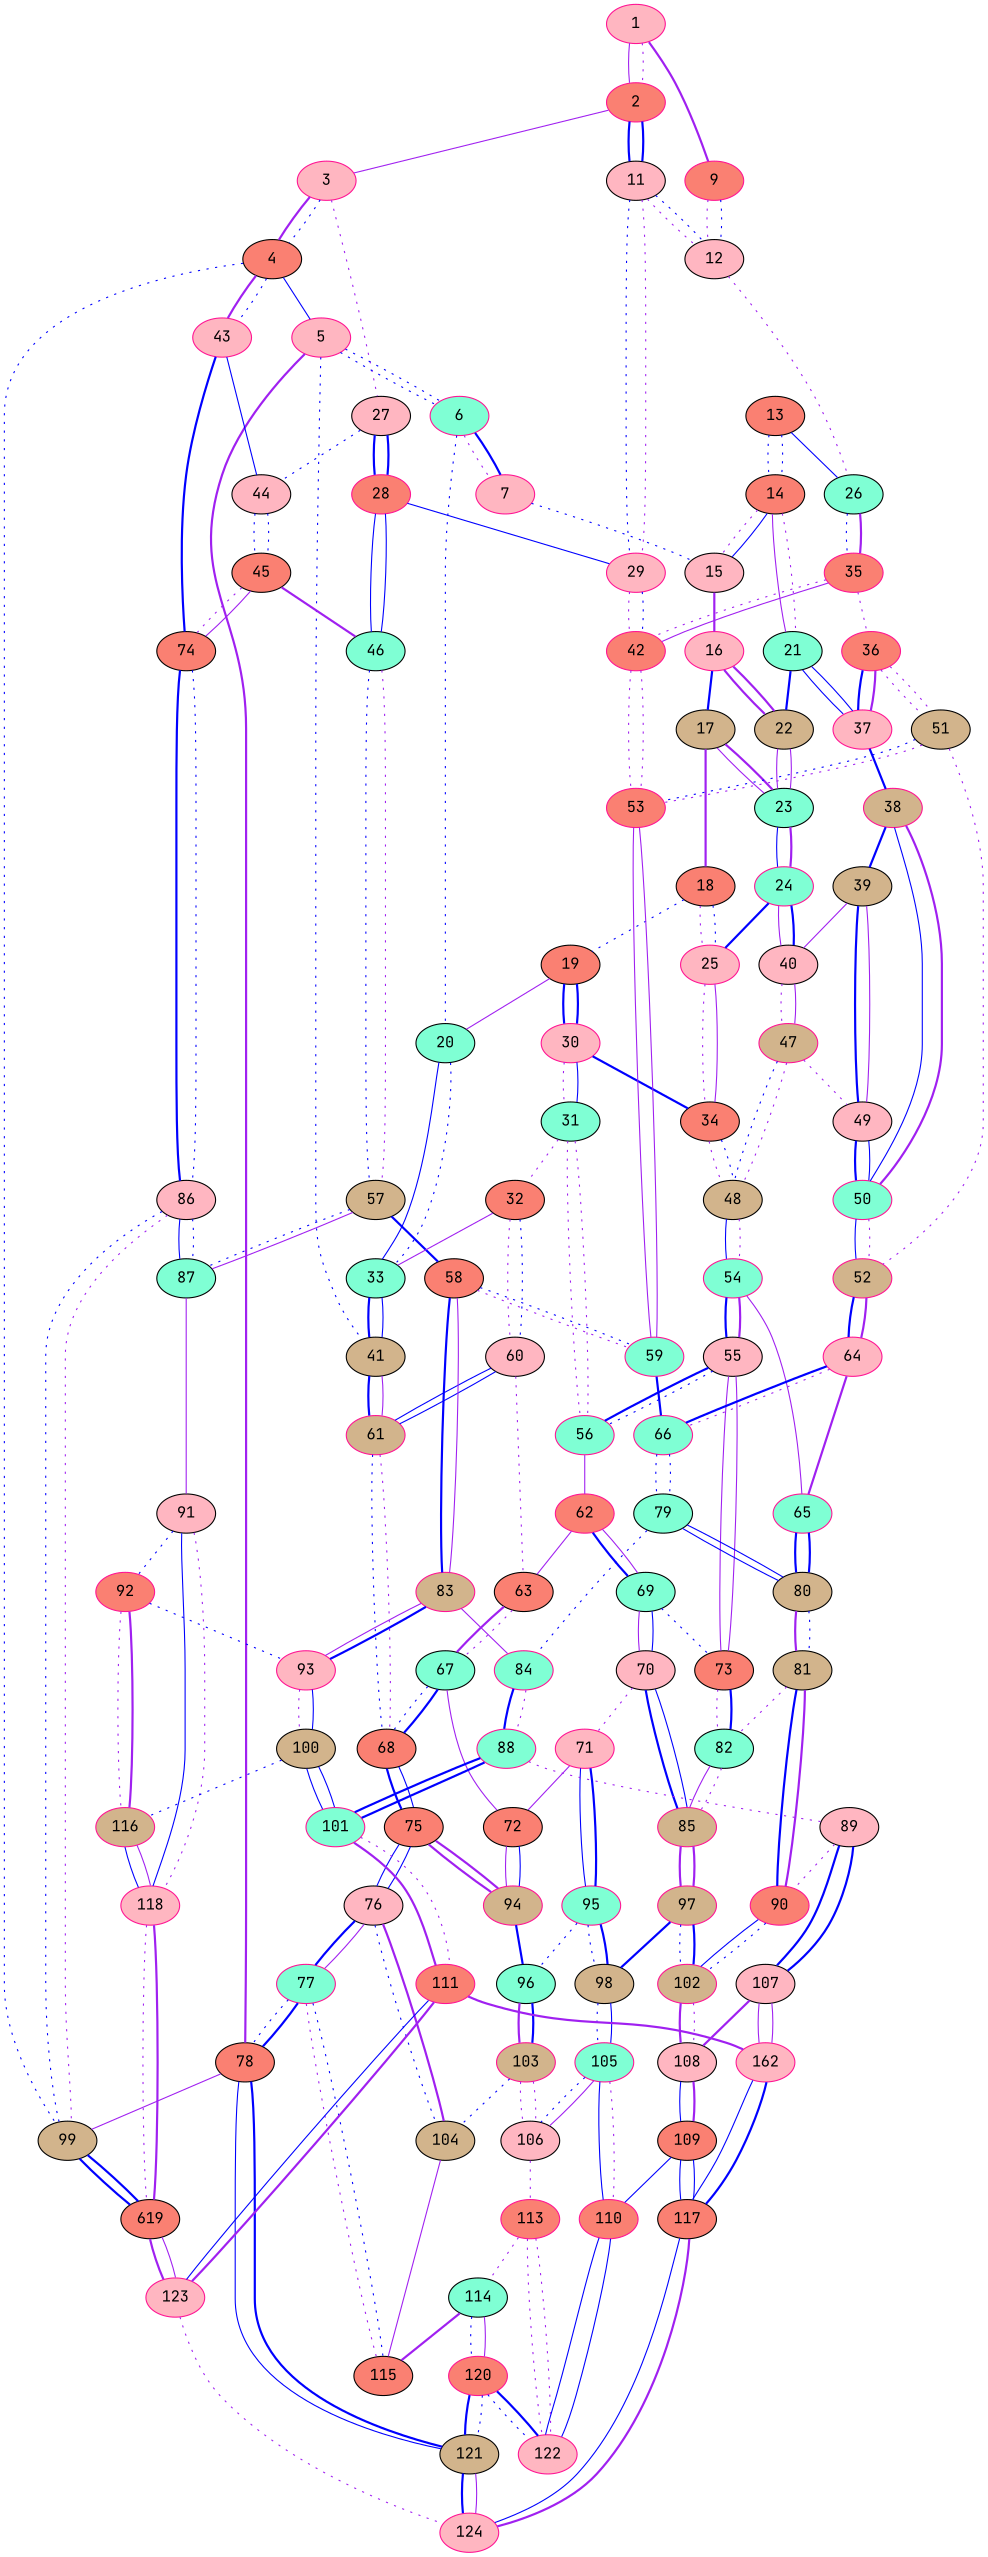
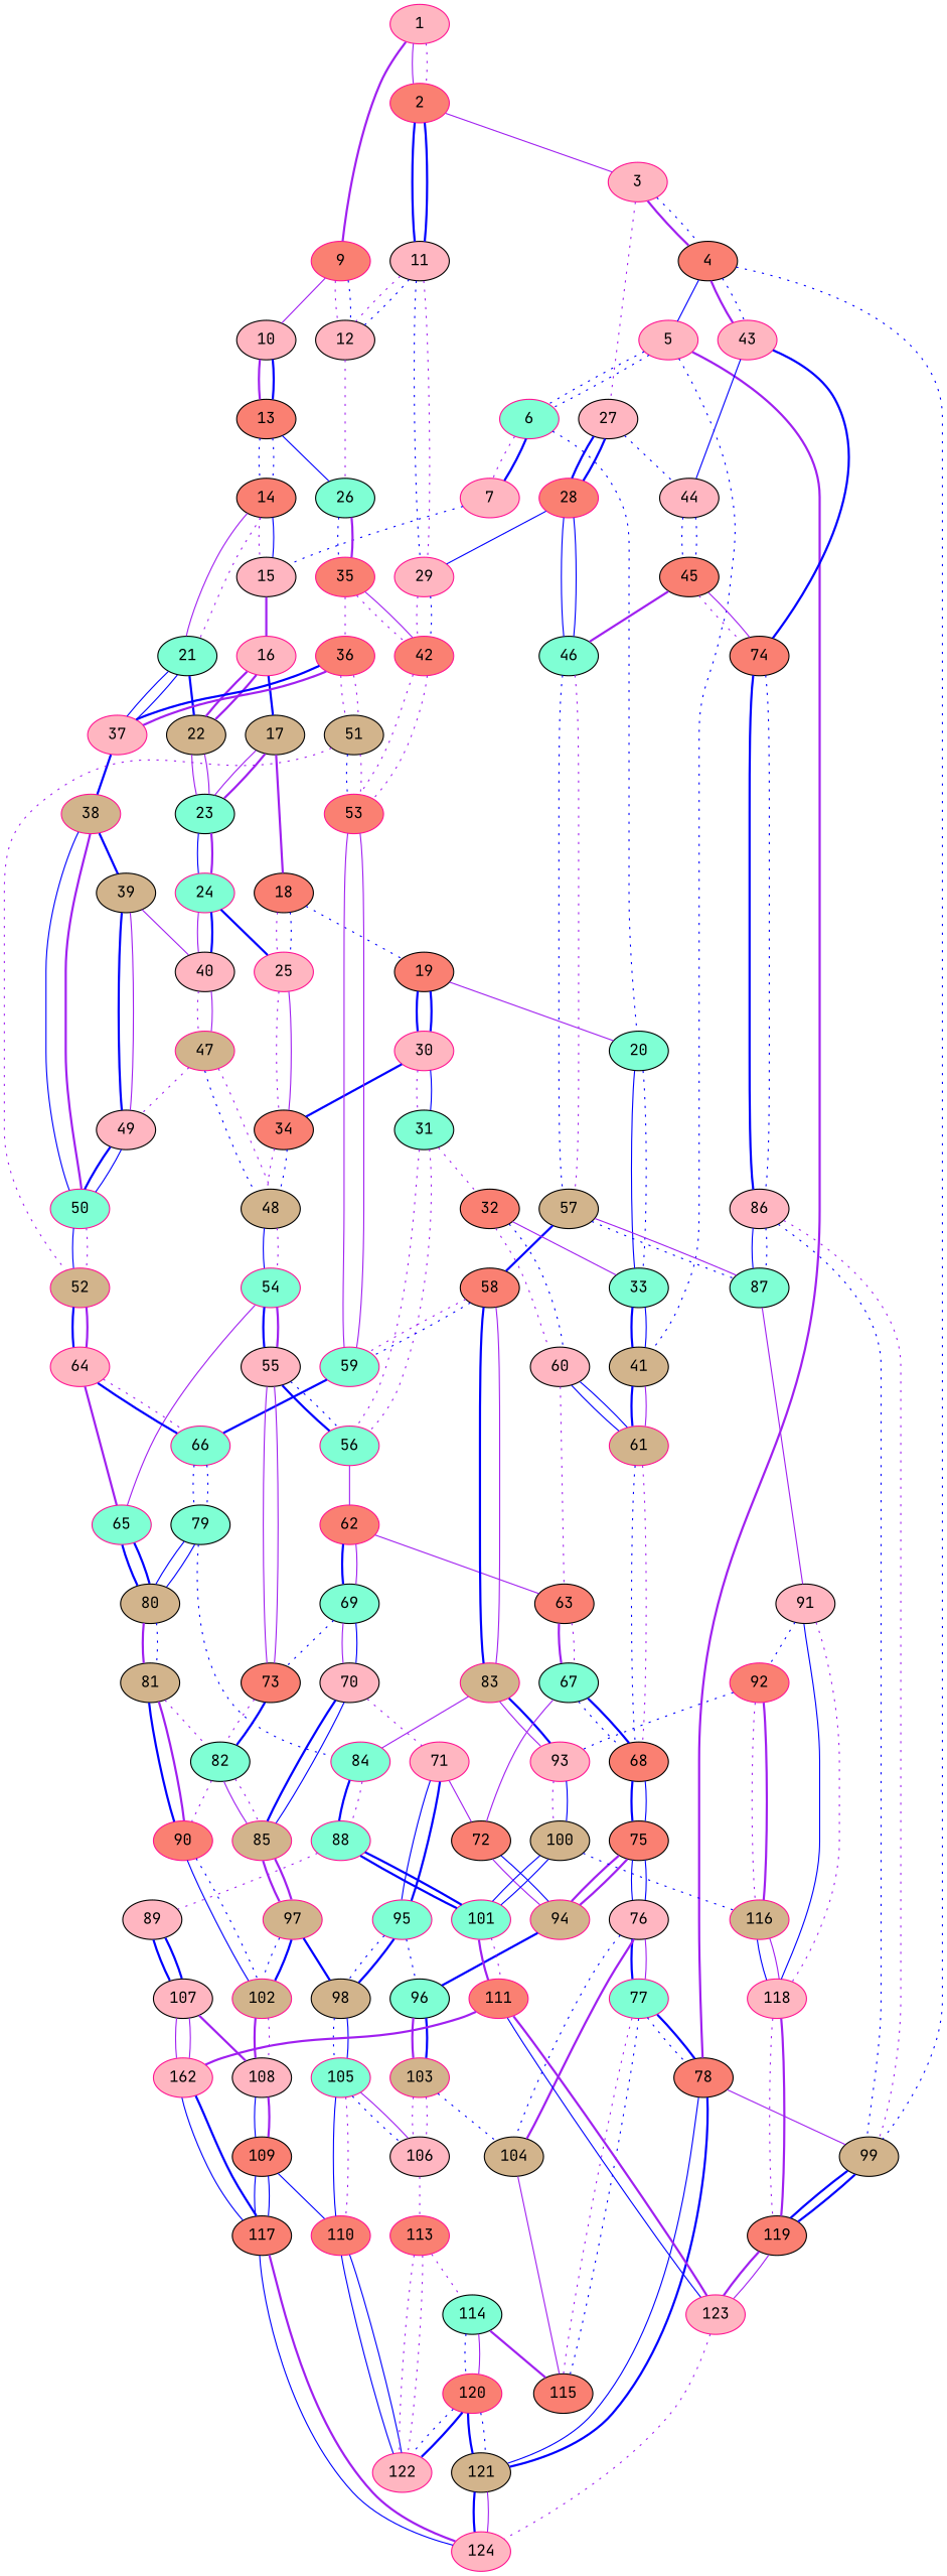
  graph {
    fontname="JetBrains Mono"
    node [color=black fillcolor=lightpink fontname="JetBrains Mono" style=filled]
    edge [color=blue fontname="JetBrains Mono" style=dotted]
    1 [color=deeppink]
    2 [color=deeppink fillcolor=salmon]
    9 [color=deeppink fillcolor=salmon]
    3 [color=deeppink]
    11
+   10
    12
    4 [fillcolor=salmon]
    27
    29 [color=deeppink]
    5 [color=deeppink]
    43 [color=deeppink]
    99 [fillcolor=tan]
    28 [color=deeppink fillcolor=salmon]
    44
    6 [color=deeppink fillcolor=aquamarine]
    41 [fillcolor=tan]
    78 [fillcolor=salmon]
    74 [fillcolor=salmon]
-   119 [fillcolor=salmon label=619]
+   119 [fillcolor=salmon]
    7 [color=deeppink]
    20 [fillcolor=aquamarine]
    61 [color=deeppink fillcolor=tan]
    121 [fillcolor=tan]
    15
    33 [fillcolor=aquamarine]
    16 [color=deeppink]
    13 [fillcolor=salmon]
    26 [fillcolor=aquamarine]
    14 [fillcolor=salmon]
    42 [color=deeppink fillcolor=salmon]
    35 [color=deeppink fillcolor=salmon]
    21 [fillcolor=aquamarine]
    22 [fillcolor=tan]
    37 [color=deeppink]
    17 [fillcolor=tan]
    18 [fillcolor=salmon]
    23 [fillcolor=aquamarine]
    19 [fillcolor=salmon]
    25 [color=deeppink]
    24 [color=deeppink fillcolor=aquamarine]
    30 [color=deeppink]
    34 [fillcolor=salmon]
    31 [fillcolor=aquamarine]
    38 [color=deeppink fillcolor=tan]
    40
    47 [color=deeppink fillcolor=tan]
    48 [fillcolor=tan]
    36 [color=deeppink fillcolor=salmon]
    46 [fillcolor=aquamarine]
    45 [fillcolor=salmon]
    57 [fillcolor=tan]
    53 [color=deeppink fillcolor=salmon]
    32 [fillcolor=salmon]
    56 [color=deeppink fillcolor=aquamarine]
    60
    62 [color=deeppink fillcolor=salmon]
    63 [fillcolor=salmon]
    54 [color=deeppink fillcolor=aquamarine]
    51 [fillcolor=tan]
    52 [color=deeppink fillcolor=tan]
    39 [fillcolor=tan]
    50 [color=deeppink fillcolor=aquamarine]
    49
    68 [fillcolor=salmon]
    59 [color=deeppink fillcolor=aquamarine]
    86
    58 [fillcolor=salmon]
    87 [fillcolor=aquamarine]
    55
    65 [color=deeppink fillcolor=aquamarine]
    64 [color=deeppink]
    66 [color=deeppink fillcolor=aquamarine]
    73 [fillcolor=salmon]
    80 [fillcolor=tan]
    82 [fillcolor=aquamarine]
    69 [fillcolor=aquamarine]
    83 [color=deeppink fillcolor=tan]
    91
    84 [color=deeppink fillcolor=aquamarine]
    93 [color=deeppink]
    79 [fillcolor=aquamarine]
    67 [fillcolor=aquamarine]
    75 [fillcolor=salmon]
    70
    72 [fillcolor=salmon]
    81 [fillcolor=tan]
    94 [color=deeppink fillcolor=tan]
    76
    71 [color=deeppink]
    85 [color=deeppink fillcolor=tan]
    95 [color=deeppink fillcolor=aquamarine]
    97 [color=deeppink fillcolor=tan]
    96 [fillcolor=aquamarine]
    98 [fillcolor=tan]
    77 [color=deeppink fillcolor=aquamarine]
    104 [fillcolor=tan]
    115 [fillcolor=salmon]
    124 [color=deeppink]
    88 [color=deeppink fillcolor=aquamarine]
    90 [color=deeppink fillcolor=salmon]
    102 [color=deeppink fillcolor=tan]
    100 [fillcolor=tan]
    89
    101 [color=deeppink fillcolor=aquamarine]
    92 [color=deeppink fillcolor=salmon]
    118 [color=deeppink]
    107
    111 [color=deeppink fillcolor=salmon]
    108
    n111 [color=deeppink label=162]
    116 [color=deeppink fillcolor=tan]
    103 [color=deeppink fillcolor=tan]
    105 [color=deeppink fillcolor=aquamarine]
    106
    110 [color=deeppink fillcolor=salmon]
    123 [color=deeppink]
    109 [fillcolor=salmon]
    113 [color=deeppink fillcolor=salmon]
    122 [color=deeppink]
    114 [fillcolor=aquamarine]
    117 [fillcolor=salmon]
    120 [color=deeppink fillcolor=salmon]
    1 -- 2 [color=purple style=solid]
    1 -- 2 [color=purple]
    1 -- 9 [color=purple style=bold]
    2 -- 3 [color=purple style=solid]
    2 -- 11 [style=bold]
    2 -- 11 [style=bold]
+   9 -- 10 [color=purple style=solid]
    9 -- 12 [color=purple]
    9 -- 12
    3 -- 4 [color=purple style=bold]
    3 -- 4
    3 -- 27 [color=purple]
    11 -- 12 [color=purple]
    11 -- 12
    11 -- 29
    11 -- 29 [color=purple]
+   10 -- 13 [color=purple style=bold]
+   10 -- 13 [style=bold]
    12 -- 26 [color=purple]
    4 -- 5 [style=solid]
    4 -- 43 [color=purple style=bold]
    4 -- 43
    4 -- 99
    27 -- 28 [style=bold]
    27 -- 28 [style=bold]
    27 -- 44
    29 -- 42 [color=purple]
    29 -- 42
    5 -- 6
    5 -- 6
    5 -- 41
    5 -- 78 [color=purple style=bold]
    43 -- 44 [style=solid]
    43 -- 74 [style=bold]
    99 -- 119 [style=bold]
    99 -- 119 [style=bold]
    28 -- 29 [style=solid]
    28 -- 46 [style=solid]
    28 -- 46 [style=solid]
    44 -- 45
    44 -- 45
    6 -- 7 [color=purple]
    6 -- 7 [style=bold]
    6 -- 20
    41 -- 61 [style=bold]
    41 -- 61 [color=purple style=solid]
    78 -- 99 [color=purple style=solid]
    78 -- 121 [style=solid]
    78 -- 121 [style=bold]
    74 -- 86 [style=bold]
    74 -- 86
    119 -- 123 [color=purple style=bold]
    119 -- 123 [color=purple style=solid]
    7 -- 15
    20 -- 33 [style=solid]
    20 -- 33
    61 -- 68
    61 -- 68 [color=purple]
    121 -- 124 [style=bold]
    121 -- 124 [color=purple style=solid]
    15 -- 16 [color=purple style=bold]
    33 -- 41 [style=bold]
    33 -- 41 [style=solid]
    16 -- 22 [color=purple style=bold]
    16 -- 22 [color=purple style=bold]
    16 -- 17 [style=bold]
    13 -- 26 [style=solid]
    13 -- 14
    13 -- 14
    26 -- 35
    26 -- 35 [color=purple style=bold]
    14 -- 15 [color=purple]
    14 -- 15 [style=solid]
    14 -- 21 [color=purple style=solid]
    14 -- 21 [color=purple]
    42 -- 53 [color=purple]
    42 -- 53 [color=purple]
    35 -- 42 [color=purple]
    35 -- 42 [color=purple style=solid]
    35 -- 36 [color=purple]
    21 -- 22 [style=bold]
    21 -- 37 [style=solid]
    21 -- 37 [style=solid]
    22 -- 23 [color=purple style=solid]
    22 -- 23 [color=purple style=solid]
    37 -- 38 [style=bold]
    17 -- 18 [color=purple style=bold]
    17 -- 23 [color=purple style=solid]
    17 -- 23 [color=purple style=bold]
    18 -- 19
    18 -- 25 [color=purple]
    18 -- 25
    23 -- 24 [style=solid]
    23 -- 24 [color=purple style=bold]
    19 -- 20 [color=purple style=solid]
    19 -- 30 [style=bold]
    19 -- 30 [style=bold]
    25 -- 34 [color=purple]
    25 -- 34 [color=purple style=solid]
    24 -- 25 [style=bold]
    24 -- 40 [color=purple style=solid]
    24 -- 40 [style=bold]
    30 -- 34 [style=bold]
    30 -- 31 [color=purple]
    30 -- 31 [style=solid]
    34 -- 48 [color=purple]
    34 -- 48
    31 -- 32 [color=purple]
    31 -- 56 [color=purple]
    31 -- 56 [color=purple]
    38 -- 39 [style=bold]
    38 -- 50 [style=solid]
    38 -- 50 [color=purple style=bold]
    40 -- 47 [color=purple]
    40 -- 47 [color=purple style=solid]
    47 -- 48
    47 -- 48 [color=purple]
    47 -- 49 [color=purple]
    48 -- 54 [style=solid]
    48 -- 54 [color=purple]
    36 -- 37 [style=bold]
    36 -- 37 [color=purple style=bold]
    36 -- 51 [color=purple]
    36 -- 51 [color=purple]
    46 -- 57
    46 -- 57 [color=purple]
    45 -- 74 [color=purple]
    45 -- 74 [color=purple style=solid]
    45 -- 46 [color=purple style=bold]
    57 -- 58 [style=bold]
    57 -- 87
    57 -- 87 [color=purple style=solid]
    53 -- 59 [color=purple style=solid]
    53 -- 59 [color=purple style=solid]
    32 -- 33 [color=purple style=solid]
    32 -- 60 [color=purple]
    32 -- 60
    56 -- 62 [color=purple style=solid]
    60 -- 61 [style=solid]
    60 -- 61 [style=solid]
    60 -- 63 [color=purple]
    62 -- 63 [color=purple style=solid]
    62 -- 69 [style=bold]
    62 -- 69 [color=purple style=solid]
    63 -- 67 [color=purple style=bold]
    63 -- 67 [color=purple]
    54 -- 55 [style=bold]
    54 -- 55 [color=purple style=bold]
    54 -- 65 [color=purple style=solid]
    51 -- 53
    51 -- 53 [color=purple]
    51 -- 52 [color=purple]
    52 -- 64 [style=bold]
    52 -- 64 [color=purple style=bold]
    39 -- 40 [color=purple style=solid]
    39 -- 49 [style=bold]
    39 -- 49 [color=purple style=solid]
    50 -- 52 [style=solid]
    50 -- 52 [color=purple]
    49 -- 50 [style=bold]
    49 -- 50 [style=solid]
    68 -- 75 [style=bold]
    68 -- 75 [style=solid]
    59 -- 66 [style=bold]
    86 -- 99
    86 -- 99 [color=purple]
    86 -- 87 [style=solid]
    86 -- 87
    58 -- 59 [color=purple]
    58 -- 59
    58 -- 83 [style=bold]
    58 -- 83 [color=purple style=solid]
    87 -- 91 [color=purple style=solid]
    55 -- 56 [style=bold]
    55 -- 56
    55 -- 73 [color=purple style=solid]
    55 -- 73 [color=purple style=solid]
    65 -- 80 [style=bold]
    65 -- 80 [style=bold]
    64 -- 65 [color=purple style=bold]
    64 -- 66 [style=bold]
    64 -- 66 [color=purple]
    66 -- 79
    66 -- 79
    73 -- 82 [color=purple]
    73 -- 82 [style=bold]
    80 -- 81 [color=purple style=bold]
    80 -- 81
    82 -- 85 [color=purple style=solid]
    82 -- 85 [color=purple]
    69 -- 73
    69 -- 70 [color=purple style=solid]
    69 -- 70 [style=solid]
    83 -- 84 [color=purple style=solid]
    83 -- 93 [color=purple style=solid]
    83 -- 93 [style=bold]
    91 -- 92
    91 -- 118 [style=solid]
    91 -- 118 [color=purple]
    84 -- 88 [style=bold]
    84 -- 88 [color=purple]
    93 -- 100 [color=purple]
    93 -- 100 [style=solid]
    79 -- 80 [style=solid]
    79 -- 80 [style=solid]
    79 -- 84
    67 -- 68
    67 -- 68 [style=bold]
    67 -- 72 [color=purple style=solid]
    75 -- 94 [color=purple style=bold]
    75 -- 94 [color=purple style=bold]
    75 -- 76 [style=solid]
    75 -- 76 [style=solid]
    70 -- 71 [color=purple]
    70 -- 85 [style=bold]
    70 -- 85 [style=solid]
    72 -- 94 [color=purple style=solid]
    72 -- 94 [style=solid]
    81 -- 82 [color=purple]
    81 -- 90 [style=bold]
    81 -- 90 [color=purple style=bold]
    94 -- 96 [style=bold]
    76 -- 77 [style=bold]
    76 -- 77 [color=purple style=solid]
    76 -- 104
    76 -- 104 [color=purple style=bold]
    71 -- 72 [color=purple style=solid]
    71 -- 95 [style=solid]
    71 -- 95 [style=bold]
    85 -- 97 [color=purple style=bold]
    85 -- 97 [color=purple style=bold]
    95 -- 96
    95 -- 98
    95 -- 98 [style=bold]
    97 -- 98 [style=bold]
    97 -- 102
    97 -- 102 [style=bold]
    96 -- 103 [color=purple style=bold]
    96 -- 103 [style=bold]
    98 -- 105
    98 -- 105 [style=solid]
    77 -- 78
    77 -- 78 [style=bold]
    77 -- 115 [color=purple]
    77 -- 115
    104 -- 115 [color=purple style=solid]
    88 -- 89 [color=purple]
    88 -- 101 [style=bold]
    88 -- 101 [style=bold]
    90 -- 102 [style=solid]
    90 -- 102
    102 -- 108 [color=purple style=bold]
    102 -- 108 [color=purple]
    100 -- 101 [style=solid]
    100 -- 101 [style=solid]
    100 -- 116
-   89 -- 90 [color=purple]
+   82 -- 90 [color=purple]
    89 -- 107 [style=bold]
    89 -- 107 [style=bold]
    101 -- 111 [color=purple style=bold]
    101 -- 111 [color=purple]
    92 -- 93
    92 -- 116 [color=purple]
    92 -- 116 [color=purple style=bold]
    118 -- 119 [color=purple]
    118 -- 119 [color=purple style=bold]
    107 -- 108 [color=purple style=bold]
    107 -- n111 [color=purple style=solid]
    107 -- n111 [color=purple style=solid]
    111 -- n111 [color=purple style=bold]
    111 -- 123 [style=solid]
    111 -- 123 [color=purple style=bold]
    108 -- 109 [style=solid]
    108 -- 109 [color=purple style=bold]
    n111 -- 117 [style=solid]
    n111 -- 117 [style=bold]
    116 -- 118 [style=solid]
    116 -- 118 [color=purple style=solid]
    103 -- 104
    103 -- 106 [color=purple]
    103 -- 106 [color=purple]
    105 -- 106
    105 -- 106 [color=purple style=solid]
    105 -- 110 [style=solid]
    105 -- 110 [color=purple]
    106 -- 113 [color=purple]
    110 -- 122 [style=solid]
    110 -- 122 [style=solid]
    123 -- 124 [color=purple]
    109 -- 110 [style=solid]
    109 -- 117 [style=solid]
    109 -- 117 [style=solid]
    113 -- 122 [color=purple]
    113 -- 122 [color=purple]
    113 -- 114 [color=purple]
    114 -- 115 [color=purple style=bold]
    114 -- 120
    114 -- 120 [color=purple style=solid]
    117 -- 124 [style=solid]
    117 -- 124 [color=purple style=bold]
    120 -- 121 [style=bold]
    120 -- 121
    120 -- 122
    120 -- 122 [style=bold]
  }
